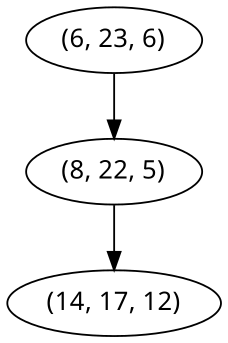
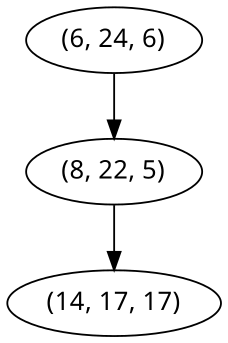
  digraph {
    fontname="Noto Sans"
    node [fontname="Noto Sans"]
    edge [fontname="Noto Sans"]
    n1 [label="(8, 22, 5)"]
-   "(6, 23, 6)"
-   "(14, 17, 12)"
+   "(6, 23, 6)" [label="(6, 24, 6)"]
+   "(14, 17, 12)" [label="(14, 17, 17)"]
    n1 -> "(14, 17, 12)"
    "(6, 23, 6)" -> n1
  }
